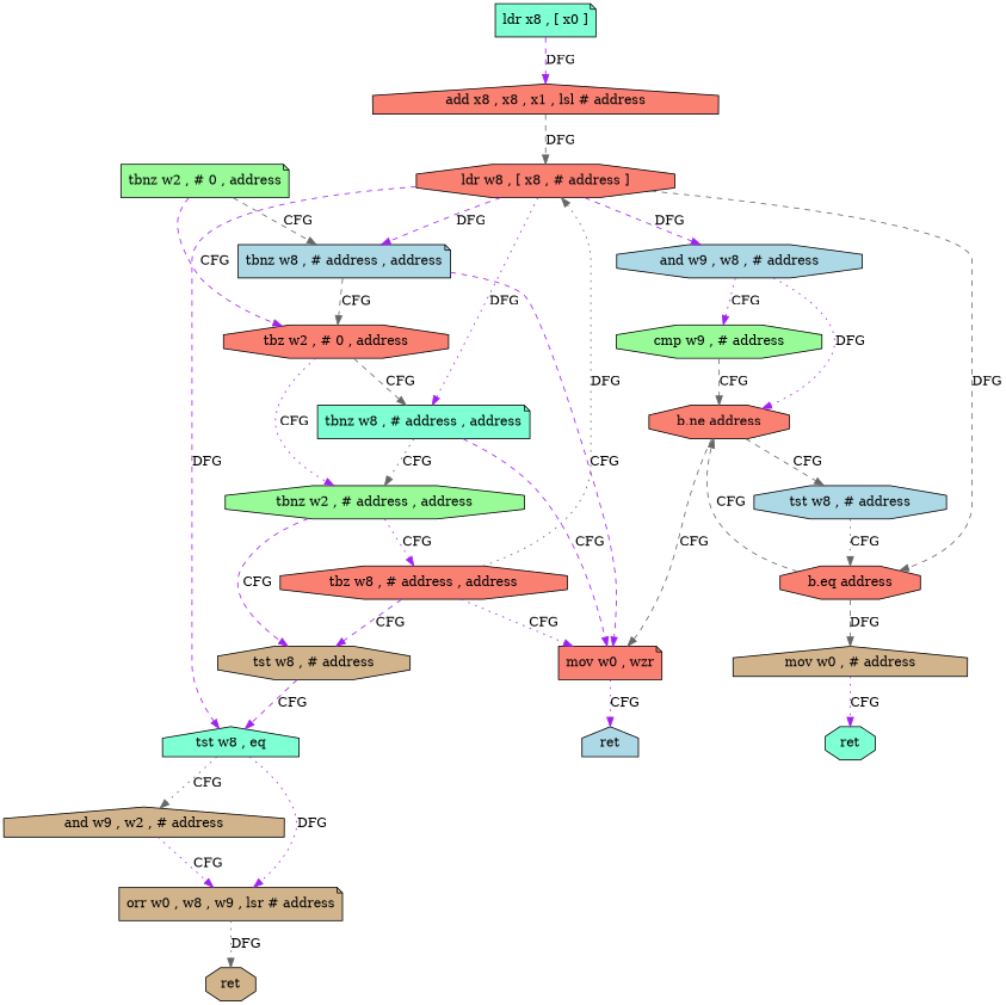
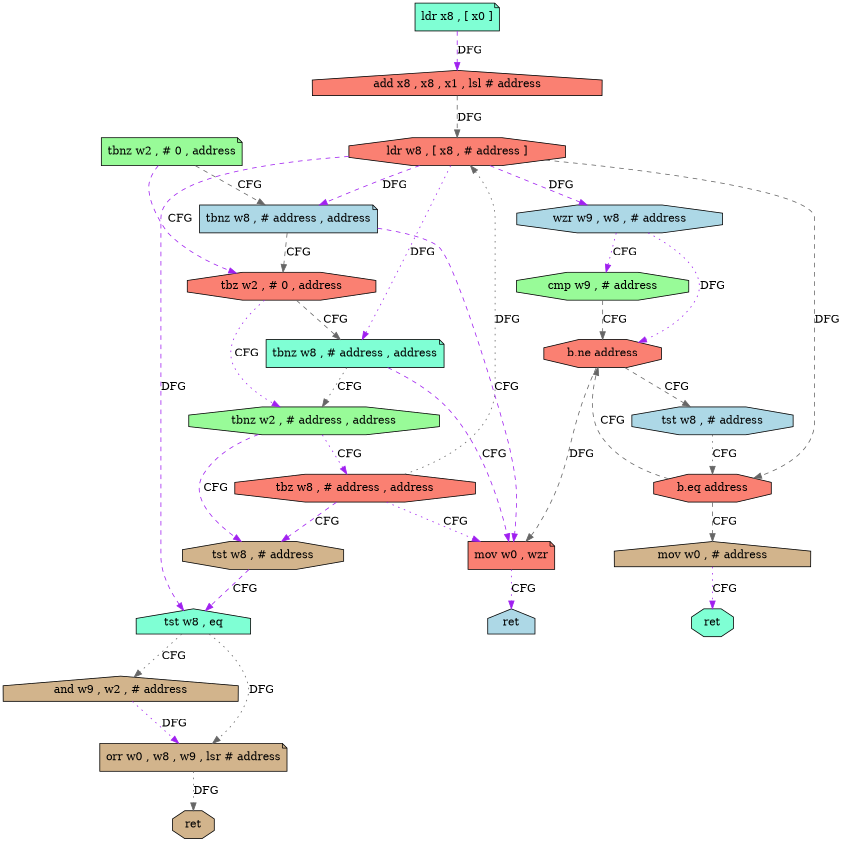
  digraph {
    node [fillcolor=salmon shape=octagon style=filled]
    edge [color=purple style=dashed]
    n1 [fillcolor=aquamarine label="ldr x8 , [ x0 ]" shape=note]
    n2 [label="add x8 , x8 , x1 , lsl # address" shape=house]
    n3 [label="ldr w8 , [ x8 , # address ]"]
-   n4 [fillcolor=lightblue label="and w9 , w8 , # address"]
+   n4 [fillcolor=lightblue label="wzr w9 , w8 , # address"]
    n5 [label="b.eq address"]
    n6 [fillcolor=lightblue label="tbnz w8 , # address , address" shape=note]
    n7 [fillcolor=aquamarine label="tbnz w8 , # address , address" shape=note]
    n8 [fillcolor=aquamarine label="tst w8 , eq" shape=house]
    n9 [fillcolor=palegreen label="cmp w9 , # address"]
    n10 [label="b.ne address"]
    n11 [fillcolor=tan label="mov w0 , # address" shape=house]
    n12 [label="mov w0 , wzr" shape=note]
    n13 [label="tbz w2 , # 0 , address"]
    n14 [fillcolor=palegreen label="tbnz w2 , # address , address"]
    n15 [label="tbz w8 , # address , address"]
    n16 [fillcolor=tan label="tst w8 , # address"]
    n17 [fillcolor=tan label="and w9 , w2 , # address" shape=house]
    n18 [fillcolor=tan label="orr w0 , w8 , w9 , lsr # address" shape=note]
    n19 [fillcolor=lightblue label="tst w8 , # address"]
    n20 [fillcolor=lightblue label=ret shape=house]
    n21 [fillcolor=aquamarine label=ret]
    n22 [fillcolor=palegreen label="tbnz w2 , # 0 , address" shape=note]
    n23 [fillcolor=tan label=ret]
    n1 -> n2 [label=DFG]
    n2 -> n3 [color=gray40 label=DFG]
    n3 -> n4 [label=DFG]
    n3 -> n5 [color=gray40 label=DFG]
    n3 -> n6 [label=DFG]
    n3 -> n7 [label=DFG style=dotted]
    n3 -> n8 [label=DFG]
    n4 -> n9 [label=CFG style=dotted]
    n4 -> n10 [label=DFG style=dotted]
    n5 -> n10 [color=gray40 label=CFG]
-   n5 -> n11 [color=gray40 label=DFG]
+   n5 -> n11 [color=gray40 label=CFG]
    n6 -> n12 [label=CFG]
    n6 -> n13 [color=gray40 label=CFG]
    n7 -> n12 [label=CFG]
    n7 -> n14 [color=gray40 label=CFG style=dotted]
    n8 -> n17 [color=gray40 label=CFG style=dotted]
-   n8 -> n18 [label=DFG style=dotted]
+   n8 -> n18 [color=gray40 label=DFG style=dotted]
    n9 -> n10 [color=gray40 label=CFG]
-   n10 -> n12 [color=gray40 label=CFG]
+   n10 -> n12 [color=gray40 label=DFG]
    n10 -> n19 [color=gray40 label=CFG]
    n11 -> n21 [label=CFG style=dotted]
    n12 -> n20 [label=CFG style=dotted]
    n13 -> n7 [color=gray40 label=CFG]
    n13 -> n14 [label=CFG style=dotted]
    n14 -> n15 [label=CFG style=dotted]
    n14 -> n16 [label=CFG]
    n15 -> n3 [color=gray40 label=DFG style=dotted]
    n15 -> n12 [label=CFG style=dotted]
    n15 -> n16 [label=CFG]
    n16 -> n8 [label=CFG]
-   n17 -> n18 [label=CFG style=dotted]
+   n17 -> n18 [label=DFG style=dotted]
    n18 -> n23 [color=gray40 label=DFG style=dotted]
    n19 -> n5 [color=gray40 label=CFG style=dotted]
    n22 -> n6 [color=gray40 label=CFG]
    n22 -> n13 [label=CFG]
  }
